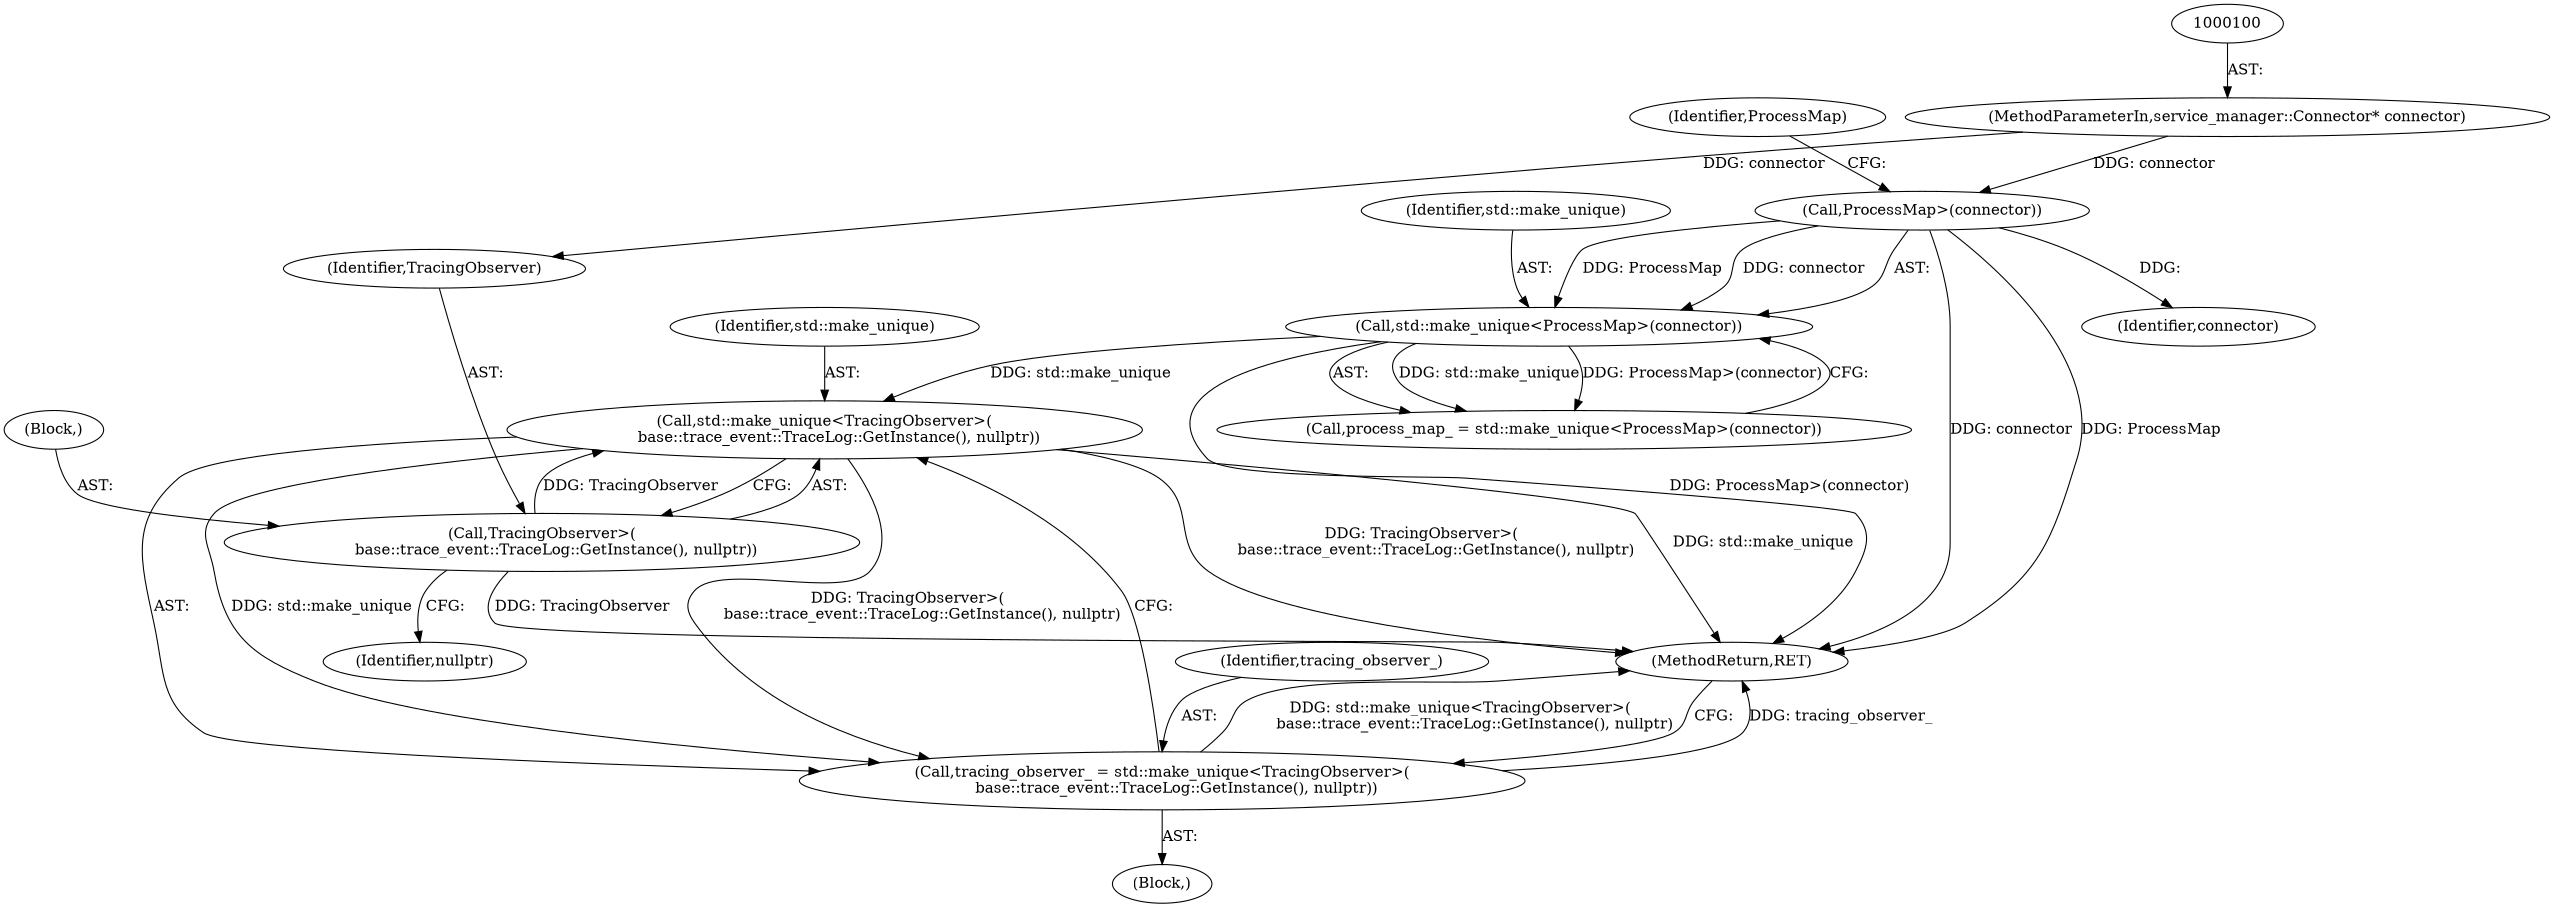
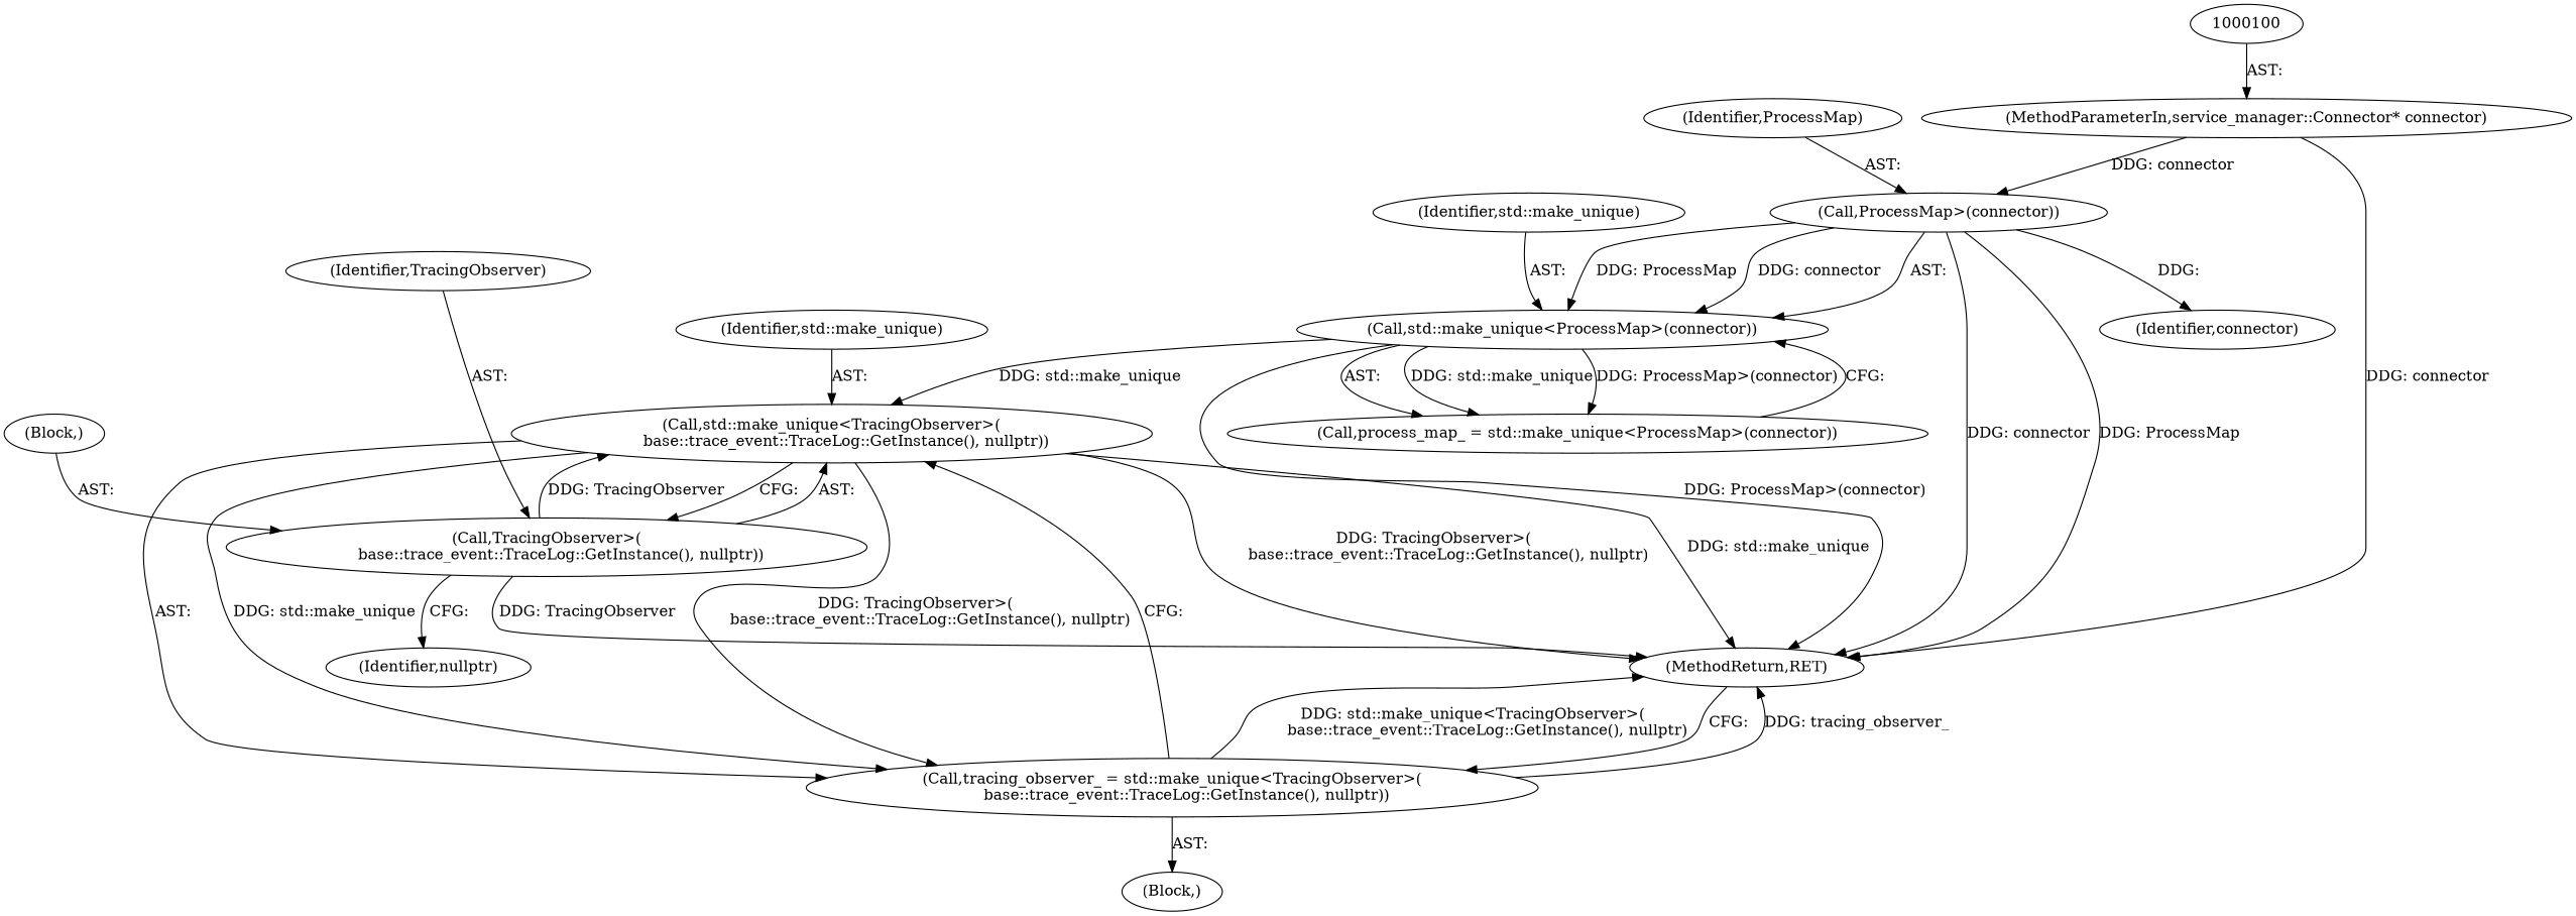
  digraph {
    n1 [label="(Call,std::make_unique<TracingObserver>(\n      base::trace_event::TraceLog::GetInstance(), nullptr))"]
    n2 [label="(Call,TracingObserver>(\n      base::trace_event::TraceLog::GetInstance(), nullptr))"]
    n3 [label="(Call,tracing_observer_ = std::make_unique<TracingObserver>(\n      base::trace_event::TraceLog::GetInstance(), nullptr))"]
    n4 [label="(MethodReturn,RET)"]
    n5 [label="(Identifier,nullptr)"]
    n6 [label="(Block,)"]
    n7 [label="(Call,std::make_unique<ProcessMap>(connector))"]
    n8 [label="(Call,process_map_ = std::make_unique<ProcessMap>(connector))"]
    n9 [label="(Call,ProcessMap>(connector))"]
    n10 [label="(Identifier,connector)"]
    n11 [label="(MethodParameterIn,service_manager::Connector* connector)"]
    1000100
    n13 [label="(Identifier,ProcessMap)"]
    n14 [label="(Identifier,std::make_unique)"]
    n15 [label="(Identifier,TracingObserver)"]
-   n16 [label="(Identifier,tracing_observer_)"]
    n17 [label="(Block,)"]
    n18 [label="(Identifier,std::make_unique)"]
    n1 -> n2 [label="CFG: "]
    n1 -> n3 [label="AST: "]
    n1 -> n3 [label="DDG: std::make_unique"]
    n1 -> n3 [label="DDG: TracingObserver>(\n      base::trace_event::TraceLog::GetInstance(), nullptr)"]
    n1 -> n4 [label="DDG: TracingObserver>(\n      base::trace_event::TraceLog::GetInstance(), nullptr)"]
    n1 -> n4 [label="DDG: std::make_unique"]
    n2 -> n1 [label="AST: "]
    n2 -> n1 [label="DDG: TracingObserver"]
    n2 -> n4 [label="DDG: TracingObserver"]
    n2 -> n5 [label="CFG: "]
    n3 -> n1 [label="CFG: "]
    n3 -> n4 [label="DDG: tracing_observer_"]
    n3 -> n4 [label="DDG: std::make_unique<TracingObserver>(\n      base::trace_event::TraceLog::GetInstance(), nullptr)"]
    n3 -> n6 [label="AST: "]
    n4 -> n3 [label="CFG: "]
    n7 -> n1 [label="DDG: std::make_unique"]
    n7 -> n4 [label="DDG: ProcessMap>(connector)"]
    n7 -> n8 [label="AST: "]
    n7 -> n8 [label="DDG: std::make_unique"]
    n7 -> n8 [label="DDG: ProcessMap>(connector)"]
    n8 -> n7 [label="CFG: "]
    n9 -> n4 [label="DDG: ProcessMap"]
    n9 -> n4 [label="DDG: connector"]
    n9 -> n7 [label="AST: "]
    n9 -> n7 [label="DDG: ProcessMap"]
    n9 -> n7 [label="DDG: connector"]
    n9 -> n10 [label="DDG: "]
-   n11 -> n15 [label="DDG: connector"]
+   n11 -> n4 [label="DDG: connector"]
    n11 -> n9 [label="DDG: connector"]
    1000100 -> n11 [label="AST: "]
-   n13 -> n9 [label="CFG: "]
+   n13 -> n9 [label="AST: "]
    n14 -> n1 [label="AST: "]
    n15 -> n2 [label="AST: "]
-   n16 -> n3 [label="AST: "]
    n17 -> n2 [label="AST: "]
    n18 -> n7 [label="AST: "]
  }
